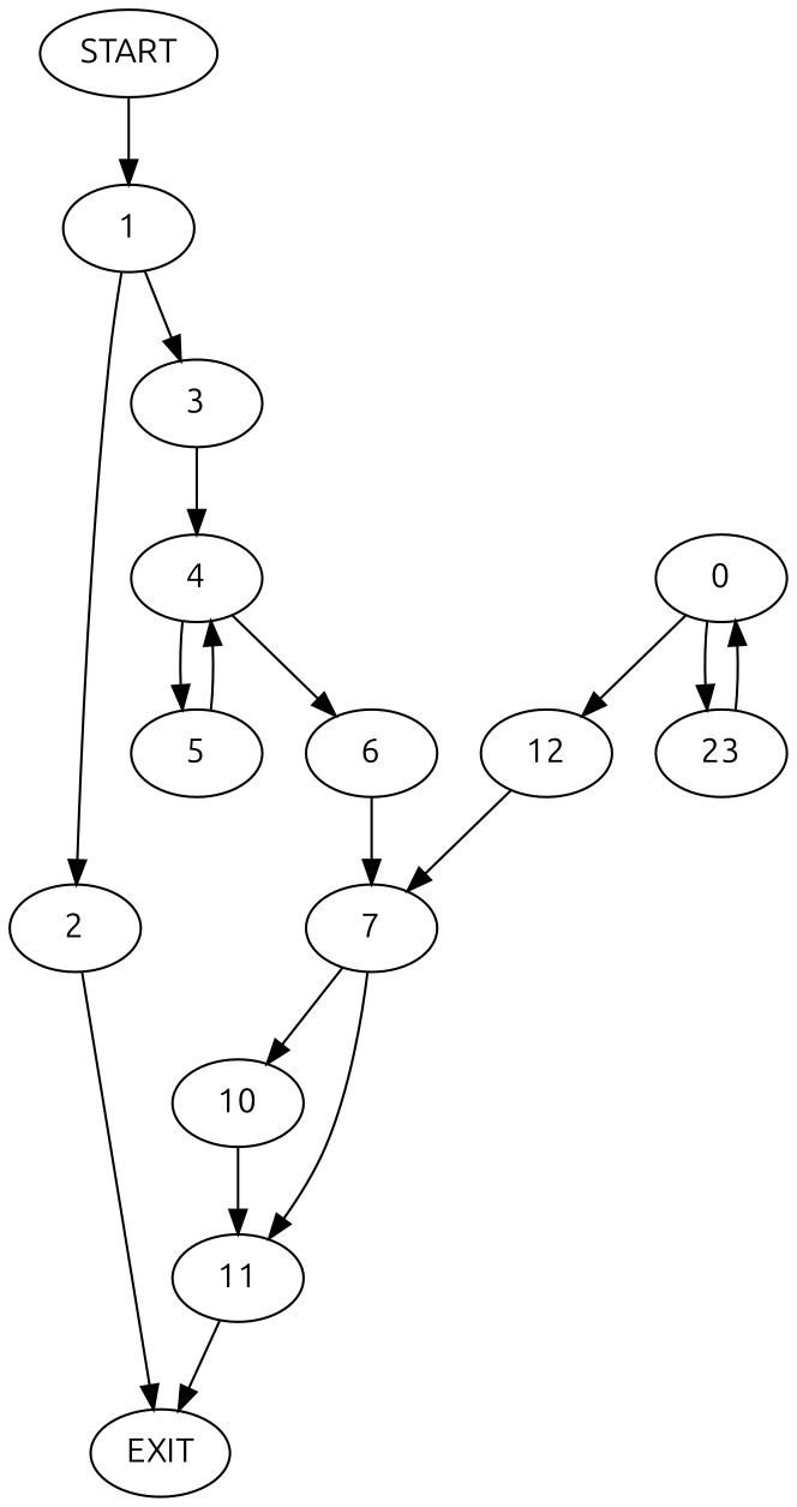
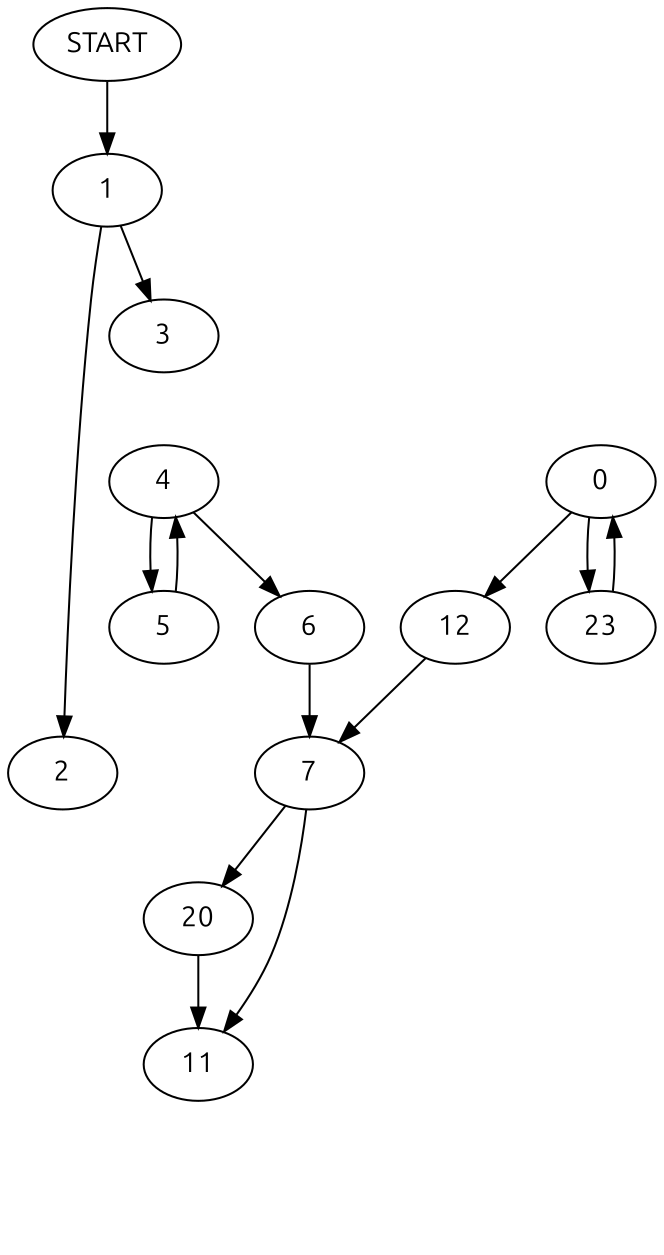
  digraph {
    fontname=Ubuntu
    node [fontname=Ubuntu]
    edge [fontname=Ubuntu]
    n1 [label=START]
    1
    2
    3
-   n5 [label=EXIT]
    4
    5
    6
    7
-   10
+   10 [label=20]
    11
    n12 [label=0]
    12
    n14 [label=23]
    n1 -> 1
    1 -> 2
    1 -> 3
-   2 -> n5
-   3 -> 4
    4 -> 5
    4 -> 6
    5 -> 4
    6 -> 7
    7 -> 10
    7 -> 11
    10 -> 11
-   11 -> n5
    n12 -> 12
    n12 -> n14
    12 -> 7
    n14 -> n12
  }
